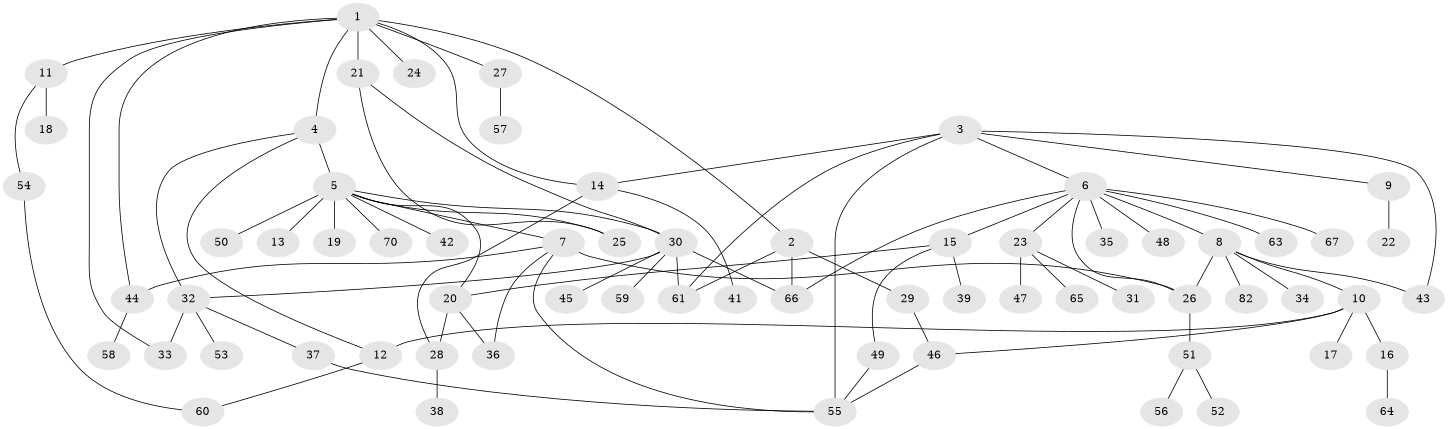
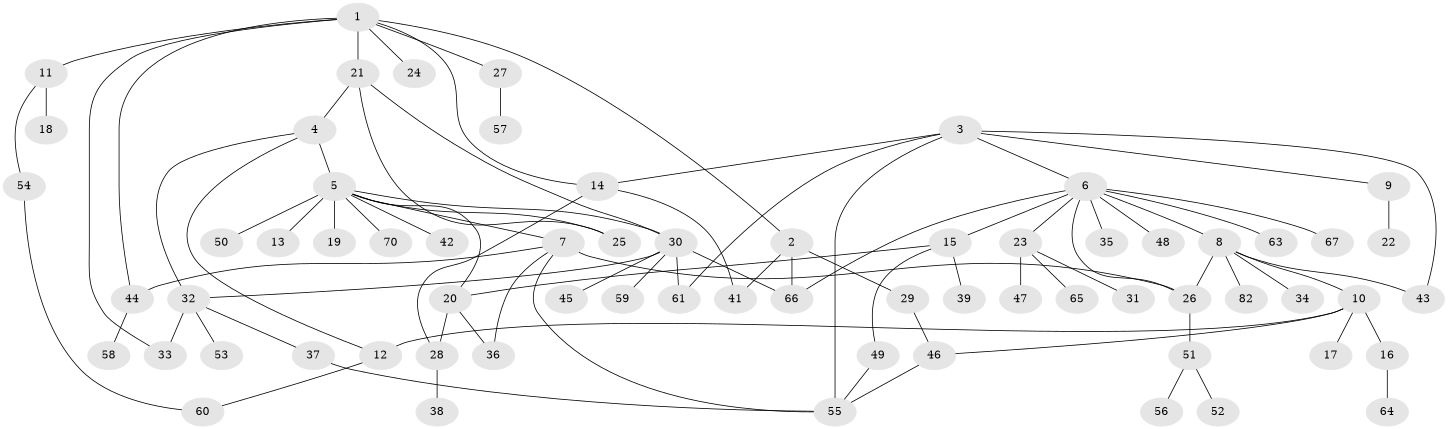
  graph {
    node [color=gray90 style=filled]
    edge [weight=1.0]
    1
    2
    4
    11
    14
    21
    24
    27
    33
    44
    29
    41
    66
    3
    6
    9
    43
    55
    61
    5
    12
    32
    18
    54
    28
    25
    30
    57
    58
    46
    8
    15
    23
    26
    35
    48
    63
    67
    22
    7
    13
    19
    20
    n44 [label=70]
    42
    50
    60
    37
    53
    36
    45
    59
    10
    34
    n55 [label=82]
    39
    49
    31
    47
    65
    51
    16
    17
    64
    38
    52
    56
    1 -- 2
-   1 -- 4
+   21 -- 4
    1 -- 11
    1 -- 14
    1 -- 21 [weight=6.0]
    1 -- 24
    1 -- 27
    1 -- 33
    1 -- 44
    2 -- 29
-   2 -- 61
+   2 -- 41
    2 -- 66 [weight=3.0]
    4 -- 5
    4 -- 12
    4 -- 32
    11 -- 18
    11 -- 54
    14 -- 41
    14 -- 28
    21 -- 25
    21 -- 30
    27 -- 57
    44 -- 58
    29 -- 46
    3 -- 14
    3 -- 6
    3 -- 9
    3 -- 43
    3 -- 55
    3 -- 61
    6 -- 66
    6 -- 8
    6 -- 15
    6 -- 23
    6 -- 26
    6 -- 35
    6 -- 48
    6 -- 63
    6 -- 67
    9 -- 22 [weight=2.0]
    5 -- 25
    5 -- 30
    5 -- 7
    5 -- 13
    5 -- 19 [weight=7.0]
    5 -- 20
    5 -- n44
    5 -- 42
    5 -- 50
    12 -- 60
    32 -- 33
    32 -- 37
    32 -- 53
    54 -- 60
    28 -- 38
    30 -- 66 [weight=2.0]
    30 -- 61 [weight=2.0]
    30 -- 32
    30 -- 45
    30 -- 59
    46 -- 55
    8 -- 43
    8 -- 26
    8 -- 10
    8 -- 34
    8 -- n55
    15 -- 20
    15 -- 39
    15 -- 49
    23 -- 31
    23 -- 47
    23 -- 65
    26 -- 51
    7 -- 44
    7 -- 55
    7 -- 26
    7 -- 36
    20 -- 28
    20 -- 36
    37 -- 55
    10 -- 12 [weight=6.0]
    10 -- 46
    10 -- 16
    10 -- 17
    49 -- 55
    51 -- 52
    51 -- 56
    16 -- 64
  }
